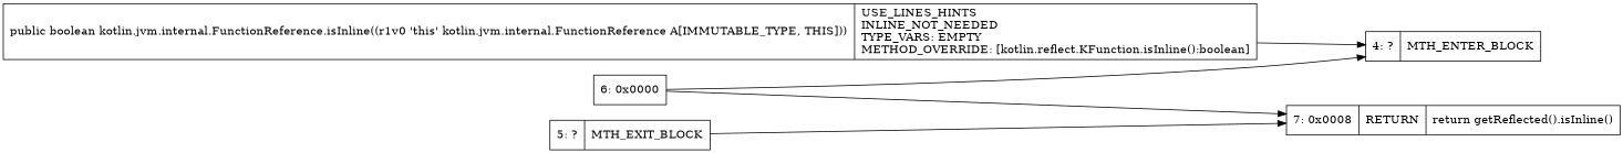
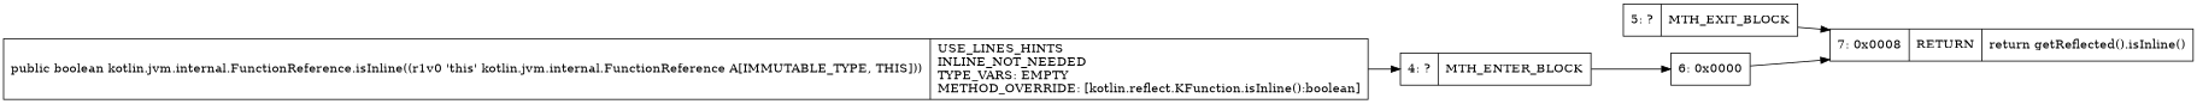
  digraph {
    rankdir=LR
    node [shape=record]
    n1 [label="{4\:\ ?|MTH_ENTER_BLOCK\l}"]
    n2 [label="{6\:\ 0x0000}"]
    n3 [label="{7\:\ 0x0008|RETURN\l|return getReflected().isInline()\l}"]
    n4 [label="{5\:\ ?|MTH_EXIT_BLOCK\l}"]
    n5 [label="{public boolean kotlin.jvm.internal.FunctionReference.isInline((r1v0 'this' kotlin.jvm.internal.FunctionReference A[IMMUTABLE_TYPE, THIS]))  | USE_LINES_HINTS\lINLINE_NOT_NEEDED\lTYPE_VARS: EMPTY\lMETHOD_OVERRIDE: [kotlin.reflect.KFunction.isInline():boolean]\l}"]
-   n2 -> n1
+   n1 -> n2
    n2 -> n3
    n4 -> n3
    n5 -> n1
  }
